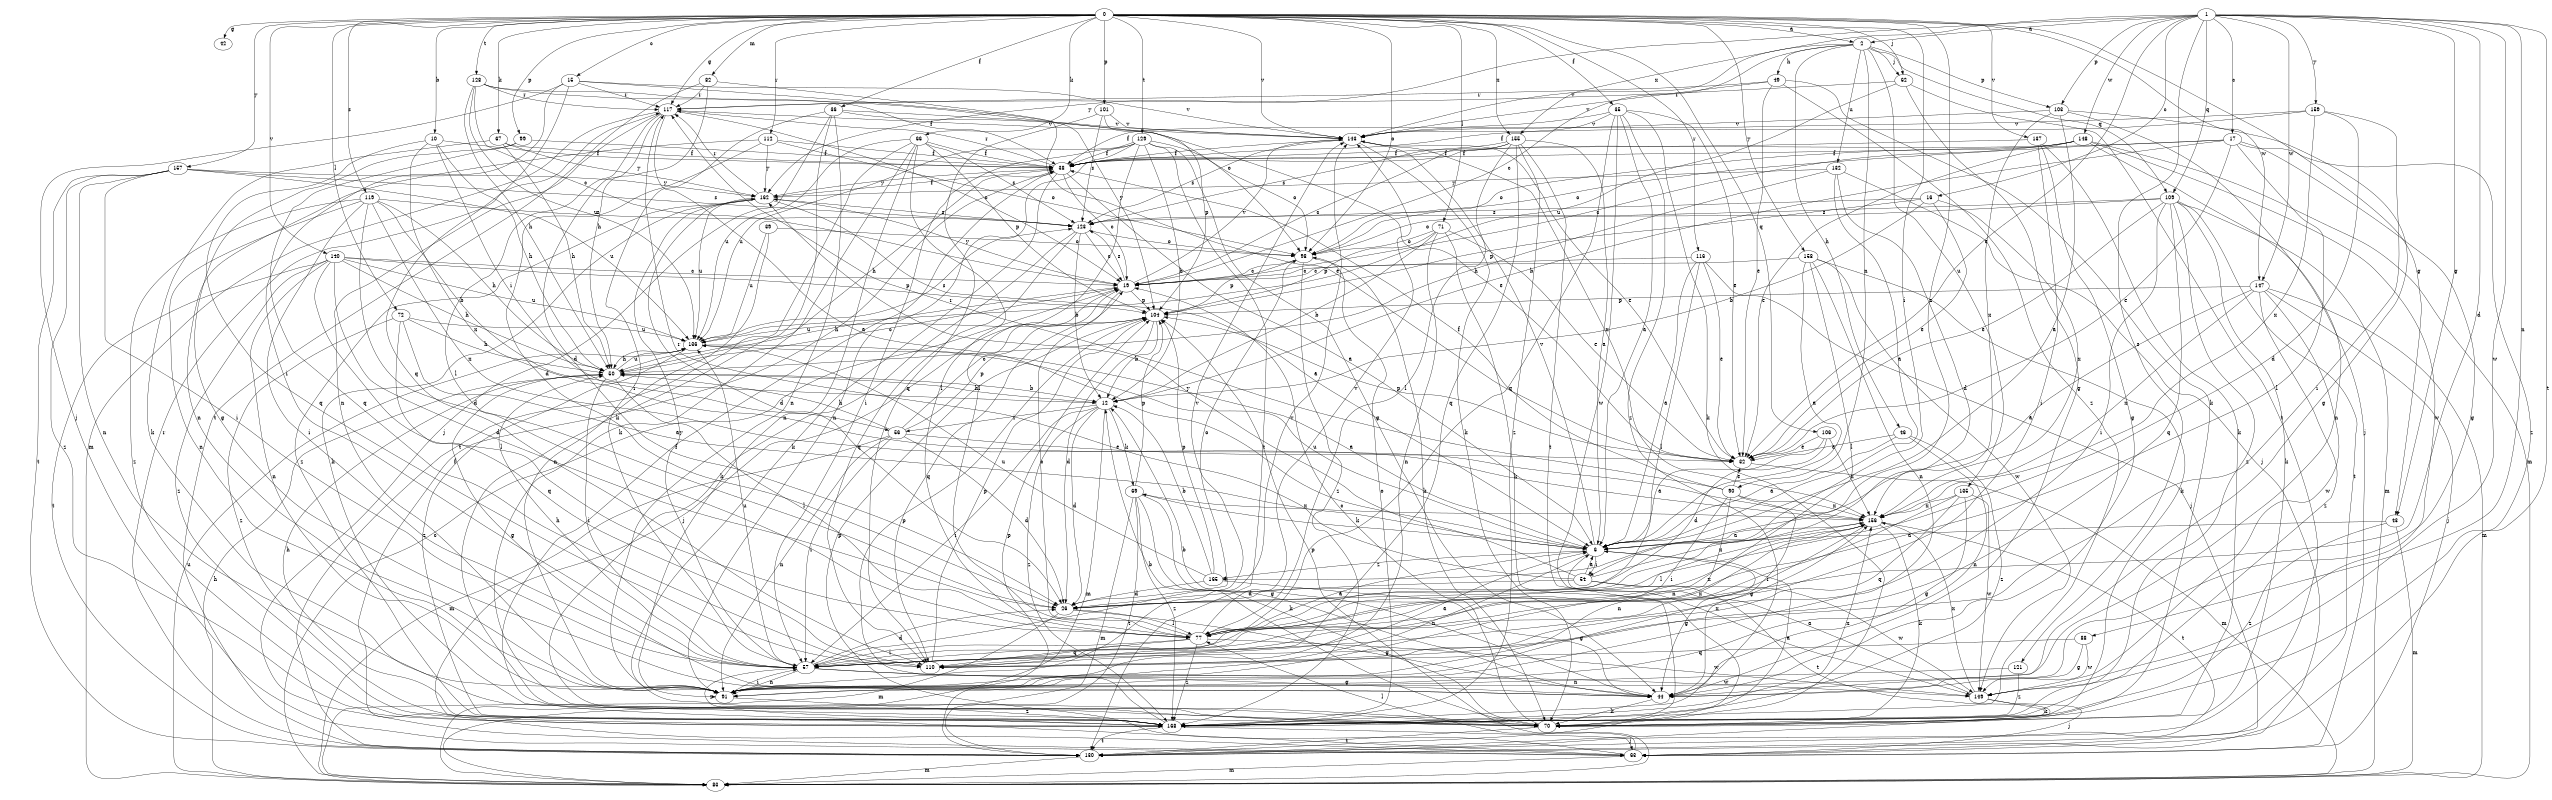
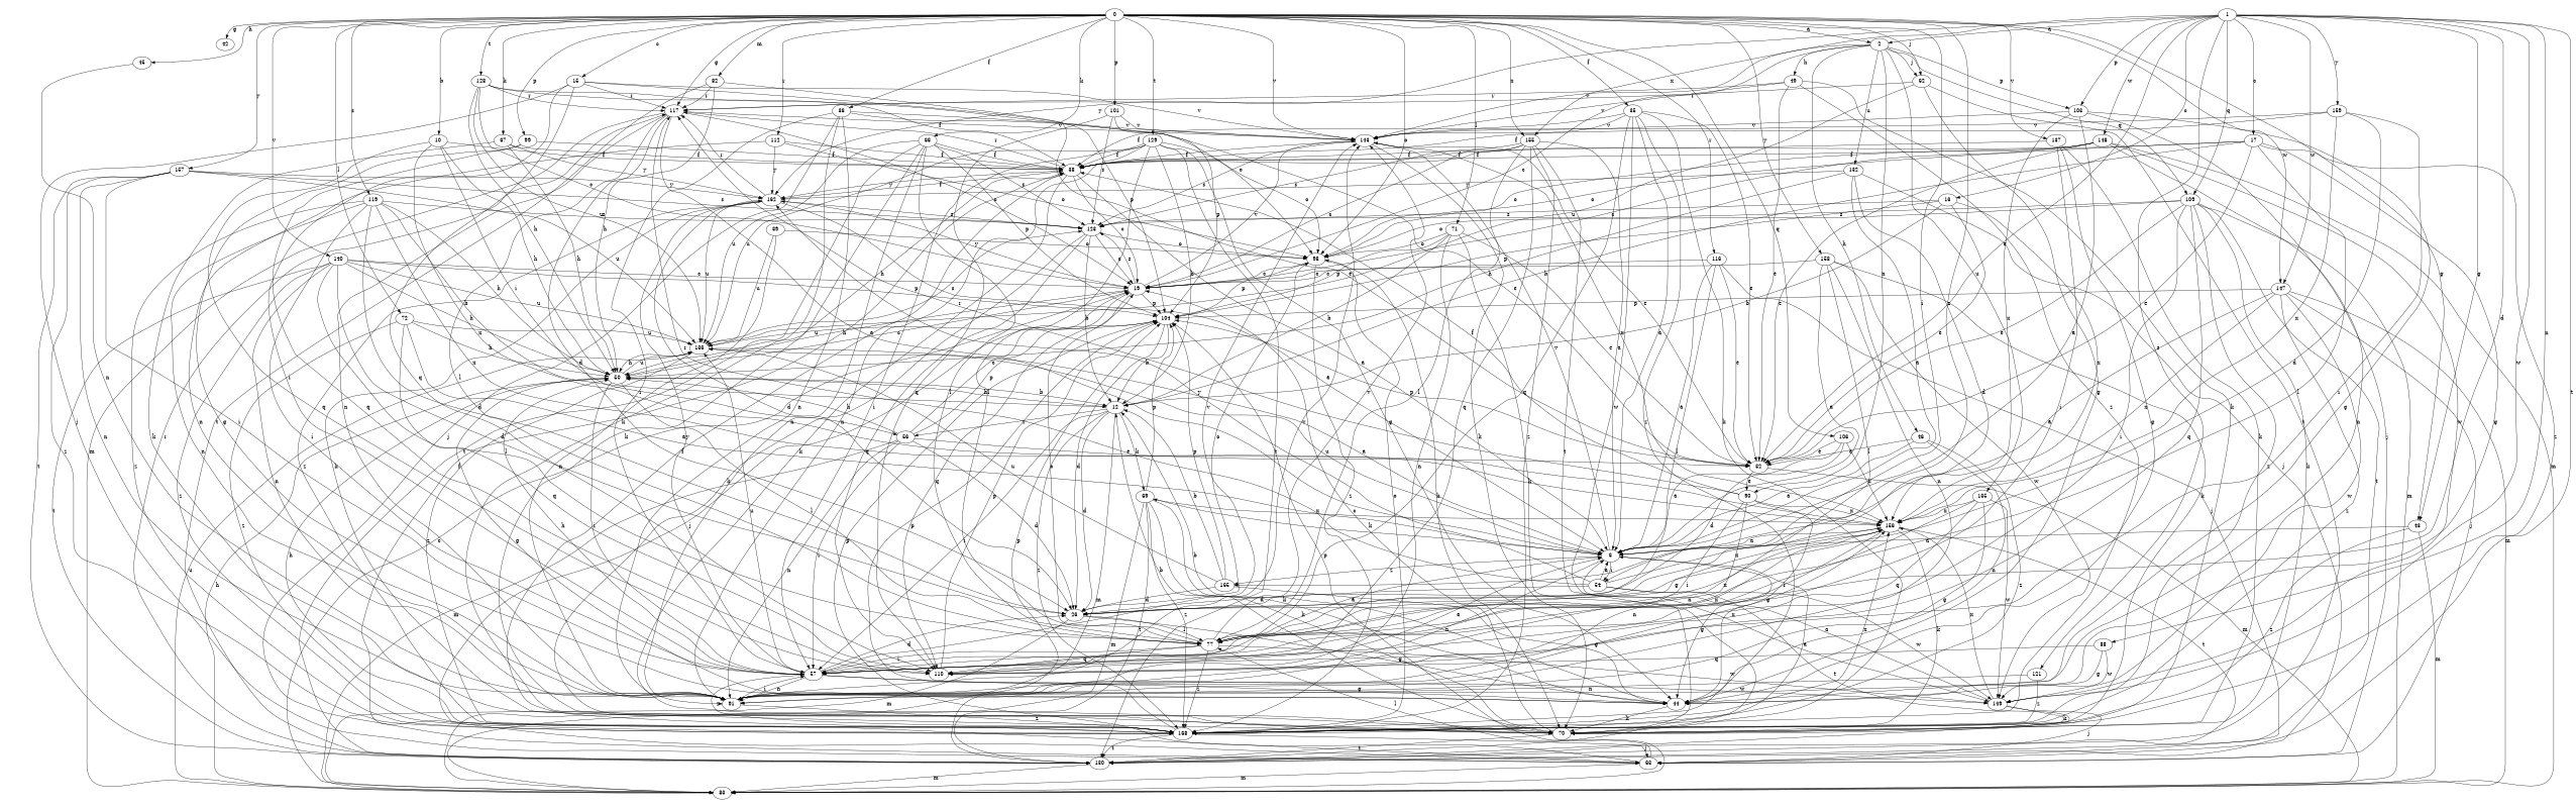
  strict digraph {
    0
    2
    10
    15
    35
    36
    42
    43
+   45
    54
    62
    66
    67
    72
    n15 [label=71]
    82
    98
    99
    101
    106
    112
    116
    119
    128
    129
    137
    140
    143
    147
    155
    157
    158
    165
    117
    103
    109
    19
    46
    49
    90
    132
    135
    38
    50
    56
    110
    156
    57
    63
    104
    32
    149
    6
    168
    70
    91
    39
    136
    83
    26
    130
    162
    44
    123
    77
    12
    1
    16
    17
    88
    121
    148
    159
    69
    0 -> 2 [label=a]
    0 -> 10 [label=b]
    0 -> 15 [label=c]
    0 -> 35 [label=f]
    0 -> 36 [label=f]
    0 -> 42 [label=g]
    0 -> 43 [label=g]
+   0 -> 45 [label=h]
    0 -> 54 [label=i]
    0 -> 62 [label=j]
    0 -> 66 [label=k]
    0 -> 67 [label=k]
    0 -> 72 [label=l]
    0 -> n15 [label=l]
    0 -> 82 [label=m]
    0 -> 98 [label=o]
    0 -> 99 [label=p]
    0 -> 101 [label=p]
    0 -> 106 [label=q]
    0 -> 112 [label=r]
    0 -> 116 [label=r]
    0 -> 119 [label=s]
    0 -> 128 [label=t]
    0 -> 129 [label=t]
    0 -> 137 [label=v]
    0 -> 140 [label=v]
    0 -> 143 [label=v]
    0 -> 147 [label=w]
    0 -> 155 [label=x]
    0 -> 157 [label=y]
    0 -> 158 [label=y]
    0 -> 165 [label=z]
    0 -> 117 [label=g]
    2 -> 62 [label=j]
    2 -> 143 [label=v]
    2 -> 103 [label=p]
    2 -> 109 [label=q]
    2 -> 19 [label=c]
    2 -> 46 [label=h]
    2 -> 49 [label=h]
    2 -> 90 [label=n]
    2 -> 132 [label=u]
    2 -> 135 [label=u]
    10 -> 38 [label=f]
    10 -> 50 [label=h]
    10 -> 56 [label=i]
    10 -> 110 [label=q]
    10 -> 156 [label=x]
    15 -> 143 [label=v]
    15 -> 117 [label=r]
    15 -> 110 [label=q]
    15 -> 57 [label=i]
    15 -> 63 [label=j]
-   15 -> 104 [label=y]
+   15 -> 104 [label=p]
    35 -> 143 [label=v]
    35 -> 38 [label=f]
    35 -> 110 [label=q]
    35 -> 32 [label=e]
    35 -> 149 [label=w]
    35 -> 6 [label=a]
    35 -> 168 [label=z]
    35 -> 70 [label=k]
    36 -> 143 [label=v]
    36 -> 57 [label=i]
    36 -> 63 [label=j]
    36 -> 32 [label=e]
    36 -> 70 [label=k]
    36 -> 91 [label=n]
    43 -> 6 [label=a]
    43 -> 168 [label=z]
    43 -> 83 [label=m]
+   45 -> 91 [label=n]
    54 -> 117 [label=r]
    54 -> 156 [label=x]
    54 -> 149 [label=w]
    54 -> 6 [label=a]
    54 -> 26 [label=d]
    54 -> 130 [label=t]
    54 -> 162 [label=y]
    62 -> 117 [label=r]
    62 -> 136 [label=u]
    62 -> 130 [label=t]
    62 -> 44 [label=g]
    66 -> 38 [label=f]
    66 -> 104 [label=p]
    66 -> 70 [label=k]
    66 -> 91 [label=n]
    66 -> 136 [label=u]
    66 -> 130 [label=t]
    66 -> 123 [label=s]
    66 -> 77 [label=l]
    67 -> 38 [label=f]
    67 -> 50 [label=h]
    67 -> 70 [label=k]
    67 -> 162 [label=y]
    72 -> 50 [label=h]
    72 -> 110 [label=q]
    72 -> 6 [label=a]
    72 -> 168 [label=z]
    72 -> 136 [label=u]
    n15 -> 98 [label=o]
    n15 -> 104 [label=p]
    n15 -> 32 [label=e]
    n15 -> 70 [label=k]
    n15 -> 91 [label=n]
    n15 -> 12 [label=b]
    82 -> 117 [label=r]
    82 -> 50 [label=h]
    82 -> 32 [label=e]
    82 -> 130 [label=t]
    98 -> 19 [label=c]
    98 -> 104 [label=p]
    98 -> 168 [label=z]
    98 -> 70 [label=k]
    99 -> 38 [label=f]
    99 -> 110 [label=q]
    99 -> 44 [label=g]
    101 -> 143 [label=v]
    101 -> 110 [label=q]
    101 -> 104 [label=p]
    101 -> 123 [label=s]
    106 -> 156 [label=x]
    106 -> 32 [label=e]
    106 -> 6 [label=a]
    106 -> 26 [label=d]
    112 -> 98 [label=o]
    112 -> 38 [label=f]
    112 -> 91 [label=n]
-   112 -> 26 [label=d]
    112 -> 162 [label=y]
    116 -> 19 [label=c]
    116 -> 63 [label=j]
    116 -> 32 [label=e]
    116 -> 6 [label=a]
    116 -> 77 [label=l]
    119 -> 50 [label=h]
    119 -> 156 [label=x]
    119 -> 57 [label=i]
    119 -> 168 [label=z]
    119 -> 91 [label=n]
    119 -> 26 [label=d]
    119 -> 123 [label=s]
    119 -> 12 [label=b]
    128 -> 98 [label=o]
    128 -> 117 [label=r]
    128 -> 19 [label=c]
    128 -> 38 [label=f]
    128 -> 50 [label=h]
    128 -> 136 [label=u]
    129 -> 98 [label=o]
    129 -> 38 [label=f]
    129 -> 57 [label=i]
    129 -> 91 [label=n]
    129 -> 136 [label=u]
    129 -> 130 [label=t]
    129 -> 44 [label=g]
    129 -> 77 [label=l]
    129 -> 12 [label=b]
    137 -> 38 [label=f]
    137 -> 57 [label=i]
    137 -> 70 [label=k]
    137 -> 44 [label=g]
    140 -> 19 [label=c]
    140 -> 50 [label=h]
    140 -> 104 [label=p]
    140 -> 168 [label=z]
    140 -> 91 [label=n]
    140 -> 136 [label=u]
    140 -> 26 [label=d]
    140 -> 130 [label=t]
    140 -> 77 [label=l]
    143 -> 38 [label=f]
    143 -> 156 [label=x]
    143 -> 32 [label=e]
    143 -> 70 [label=k]
    143 -> 123 [label=s]
    147 -> 156 [label=x]
    147 -> 63 [label=j]
    147 -> 104 [label=p]
    147 -> 149 [label=w]
    147 -> 6 [label=a]
    147 -> 168 [label=z]
    147 -> 83 [label=m]
    155 -> 19 [label=c]
    155 -> 38 [label=f]
    155 -> 110 [label=q]
    155 -> 6 [label=a]
    155 -> 168 [label=z]
    155 -> 130 [label=t]
    155 -> 123 [label=s]
    155 -> 77 [label=l]
    157 -> 57 [label=i]
    157 -> 168 [label=z]
    157 -> 91 [label=n]
    157 -> 136 [label=u]
    157 -> 130 [label=t]
    157 -> 162 [label=y]
    157 -> 123 [label=s]
    158 -> 19 [label=c]
    158 -> 149 [label=w]
    158 -> 6 [label=a]
    158 -> 70 [label=k]
    158 -> 91 [label=n]
    158 -> 77 [label=l]
    165 -> 104 [label=p]
    165 -> 136 [label=u]
    165 -> 26 [label=d]
    165 -> 44 [label=g]
    165 -> 12 [label=b]
    117 -> 143 [label=v]
    117 -> 19 [label=c]
    117 -> 6 [label=a]
    117 -> 91 [label=n]
    117 -> 83 [label=m]
    117 -> 26 [label=d]
    117 -> 77 [label=l]
    103 -> 143 [label=v]
    103 -> 156 [label=x]
    103 -> 63 [label=j]
    103 -> 6 [label=a]
    103 -> 44 [label=g]
    109 -> 98 [label=o]
    109 -> 110 [label=q]
    109 -> 57 [label=i]
    109 -> 32 [label=e]
    109 -> 168 [label=z]
    109 -> 70 [label=k]
    109 -> 83 [label=m]
    109 -> 130 [label=t]
    109 -> 123 [label=s]
    19 -> 143 [label=v]
    19 -> 50 [label=h]
    19 -> 110 [label=q]
    19 -> 63 [label=j]
    19 -> 104 [label=p]
    19 -> 162 [label=y]
    19 -> 123 [label=s]
    46 -> 32 [label=e]
    46 -> 6 [label=a]
    46 -> 168 [label=z]
    46 -> 91 [label=n]
    49 -> 143 [label=v]
    49 -> 117 [label=r]
    49 -> 32 [label=e]
    49 -> 168 [label=z]
    49 -> 70 [label=k]
    90 -> 117 [label=r]
    90 -> 38 [label=f]
    90 -> 156 [label=x]
    90 -> 57 [label=i]
-   90 -> 32 [label=e]
+   32 -> 90 [label=e]
    90 -> 91 [label=n]
    90 -> 44 [label=g]
    132 -> 50 [label=h]
    132 -> 63 [label=j]
    132 -> 6 [label=a]
    132 -> 26 [label=d]
    132 -> 162 [label=y]
    135 -> 110 [label=q]
    135 -> 156 [label=x]
    135 -> 57 [label=i]
    135 -> 149 [label=w]
    135 -> 44 [label=g]
    38 -> 117 [label=r]
    38 -> 19 [label=c]
    38 -> 50 [label=h]
    38 -> 6 [label=a]
    38 -> 70 [label=k]
    38 -> 162 [label=y]
    50 -> 19 [label=c]
    50 -> 57 [label=i]
    50 -> 136 [label=u]
    50 -> 44 [label=g]
    50 -> 77 [label=l]
    50 -> 12 [label=b]
    56 -> 19 [label=c]
    56 -> 50 [label=h]
    56 -> 57 [label=i]
    56 -> 104 [label=p]
    56 -> 32 [label=e]
    56 -> 91 [label=n]
    56 -> 83 [label=m]
    56 -> 26 [label=d]
    110 -> 104 [label=p]
    110 -> 6 [label=a]
    156 -> 6 [label=a]
    156 -> 70 [label=k]
    156 -> 91 [label=n]
    156 -> 130 [label=t]
-   156 -> 77 [label=l]
+   156 -> 77 [label=g]
    57 -> 143 [label=v]
    57 -> 50 [label=h]
    57 -> 156 [label=x]
    57 -> 149 [label=w]
    57 -> 168 [label=z]
    57 -> 91 [label=n]
    57 -> 136 [label=u]
    57 -> 26 [label=d]
    57 -> 162 [label=y]
    57 -> 44 [label=g]
    63 -> 38 [label=f]
    63 -> 104 [label=p]
    63 -> 83 [label=m]
    63 -> 77 [label=l]
    104 -> 136 [label=u]
    104 -> 26 [label=d]
    104 -> 12 [label=b]
    32 -> 104 [label=p]
    32 -> 83 [label=m]
    149 -> 156 [label=x]
    149 -> 63 [label=j]
    149 -> 6 [label=a]
    149 -> 70 [label=k]
    6 -> 54 [label=i]
    6 -> 143 [label=v]
    6 -> 165 [label=z]
    6 -> 91 [label=n]
    6 -> 136 [label=u]
    6 -> 44 [label=g]
    6 -> 69 [label=k]
    168 -> 98 [label=o]
    168 -> 38 [label=f]
    168 -> 50 [label=h]
    168 -> 156 [label=x]
    168 -> 63 [label=j]
    168 -> 104 [label=p]
    168 -> 130 [label=t]
    70 -> 19 [label=c]
    70 -> 6 [label=a]
    70 -> 130 [label=t]
    70 -> 12 [label=b]
    91 -> 143 [label=v]
    91 -> 156 [label=x]
    91 -> 57 [label=i]
    91 -> 168 [label=z]
    39 -> 98 [label=o]
    39 -> 91 [label=n]
    39 -> 136 [label=u]
    136 -> 50 [label=h]
    136 -> 6 [label=a]
    136 -> 168 [label=z]
    136 -> 123 [label=s]
    83 -> 19 [label=c]
    83 -> 50 [label=h]
    83 -> 104 [label=p]
    83 -> 136 [label=u]
    26 -> 98 [label=o]
    26 -> 83 [label=m]
    26 -> 44 [label=g]
    26 -> 77 [label=l]
    130 -> 117 [label=r]
    130 -> 104 [label=p]
    130 -> 83 [label=m]
    162 -> 117 [label=r]
    162 -> 38 [label=f]
    162 -> 6 [label=a]
    162 -> 168 [label=z]
    162 -> 70 [label=k]
    162 -> 136 [label=u]
    162 -> 26 [label=d]
    162 -> 123 [label=s]
    44 -> 70 [label=k]
    44 -> 12 [label=b]
    123 -> 98 [label=o]
    123 -> 19 [label=c]
    123 -> 110 [label=q]
    123 -> 70 [label=k]
    123 -> 12 [label=b]
    77 -> 143 [label=v]
    77 -> 19 [label=c]
    77 -> 110 [label=q]
    77 -> 156 [label=x]
    77 -> 57 [label=i]
    77 -> 149 [label=w]
    77 -> 6 [label=a]
    77 -> 168 [label=z]
    12 -> 50 [label=h]
    12 -> 56 [label=i]
    12 -> 57 [label=i]
    12 -> 168 [label=z]
    12 -> 83 [label=m]
    12 -> 26 [label=d]
    12 -> 69 [label=k]
    1 -> 2 [label=a]
    1 -> 43 [label=g]
    1 -> 147 [label=w]
    1 -> 155 [label=x]
    1 -> 103 [label=p]
    1 -> 109 [label=q]
    1 -> 32 [label=e]
    1 -> 149 [label=w]
    1 -> 26 [label=d]
    1 -> 130 [label=t]
    1 -> 162 [label=y]
    1 -> 16 [label=c]
    1 -> 17 [label=c]
    1 -> 88 [label=n]
    1 -> 121 [label=s]
    1 -> 148 [label=w]
    1 -> 159 [label=y]
    16 -> 156 [label=x]
    16 -> 104 [label=p]
    16 -> 32 [label=e]
    16 -> 123 [label=s]
    16 -> 12 [label=b]
    17 -> 98 [label=o]
    17 -> 38 [label=f]
    17 -> 32 [label=e]
    17 -> 168 [label=z]
    17 -> 44 [label=g]
    17 -> 77 [label=l]
    17 -> 12 [label=b]
    88 -> 110 [label=q]
    88 -> 149 [label=w]
    88 -> 44 [label=g]
    121 -> 168 [label=z]
    121 -> 91 [label=n]
    148 -> 98 [label=o]
    148 -> 19 [label=c]
    148 -> 38 [label=f]
    148 -> 32 [label=e]
    148 -> 149 [label=w]
    148 -> 91 [label=n]
    148 -> 83 [label=m]
    159 -> 143 [label=v]
    159 -> 38 [label=f]
    159 -> 156 [label=x]
    159 -> 57 [label=i]
    159 -> 26 [label=d]
    69 -> 156 [label=x]
    69 -> 104 [label=p]
    69 -> 168 [label=z]
    69 -> 70 [label=k]
    69 -> 83 [label=m]
    69 -> 130 [label=t]
-   69 -> 44 [label=g]
+   69 -> 44 [label=k]
  }
